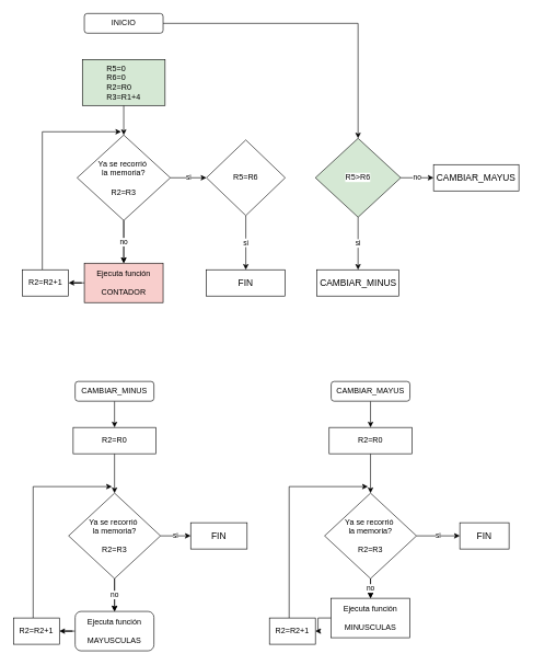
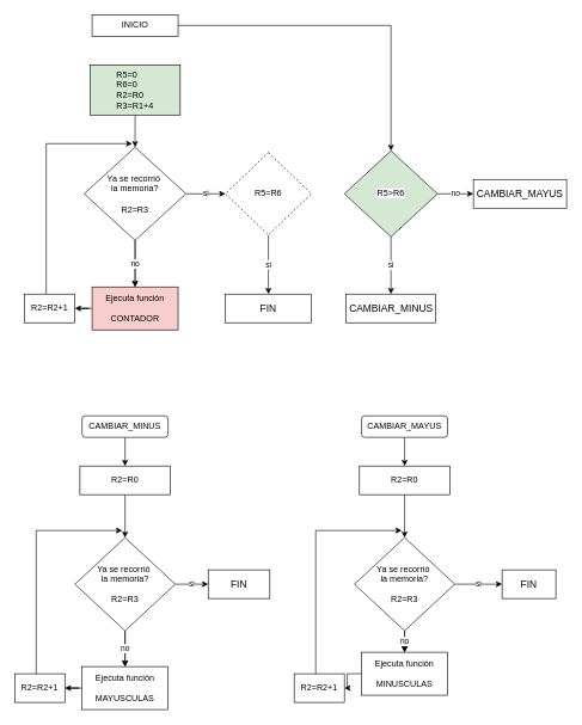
  <mxCell id="0" />
  <mxCell id="1" parent="0" />
  <mxCell id="2" style="edgeStyle=orthogonalEdgeStyle;rounded=0;orthogonalLoop=1;jettySize=auto;html=1;" edge="1" parent="1" source="3" target="19"><mxGeometry relative="1" as="geometry" /></mxCell>
- <mxCell id="3" value="INICIO" style="rounded=1;whiteSpace=wrap;html=1;" vertex="1" parent="1"><mxGeometry x="128" y="20" width="120" height="30" as="geometry" /></mxCell>
+ <mxCell id="3" value="INICIO" style="whiteSpace=wrap;html=1;rounded=0;" vertex="1" parent="1"><mxGeometry x="128" y="20" width="120" height="30" as="geometry" /></mxCell>
  <mxCell id="4" style="edgeStyle=orthogonalEdgeStyle;rounded=0;orthogonalLoop=1;jettySize=auto;html=1;" edge="1" parent="1" source="5" target="9"><mxGeometry relative="1" as="geometry" /></mxCell>
  <mxCell id="5" value="&lt;div style=&quot;text-align: justify&quot;&gt;&lt;span&gt;R5=0&lt;/span&gt;&lt;/div&gt;&lt;div style=&quot;text-align: justify&quot;&gt;&lt;span&gt;R6=0&lt;/span&gt;&lt;/div&gt;&lt;div style=&quot;text-align: justify&quot;&gt;&lt;span&gt;R2=R0&lt;/span&gt;&lt;/div&gt;&lt;div style=&quot;text-align: justify&quot;&gt;&lt;span&gt;R3=R1+4&lt;/span&gt;&lt;/div&gt;" style="rounded=0;whiteSpace=wrap;html=1;align=center;fillColor=#d5e8d4;" vertex="1" parent="1"><mxGeometry x="125" y="90" width="126" height="70" as="geometry" /></mxCell>
  <mxCell id="6" style="edgeStyle=orthogonalEdgeStyle;rounded=0;orthogonalLoop=1;jettySize=auto;html=1;" edge="1" parent="1" source="9" target="11"><mxGeometry relative="1" as="geometry" /></mxCell>
  <mxCell id="7" value="no" style="edgeStyle=orthogonalEdgeStyle;rounded=0;orthogonalLoop=1;jettySize=auto;html=1;" edge="1" parent="1" source="9" target="11"><mxGeometry relative="1" as="geometry" /></mxCell>
  <mxCell id="8" value="si" style="edgeStyle=orthogonalEdgeStyle;rounded=0;orthogonalLoop=1;jettySize=auto;html=1;entryX=0;entryY=0.5;entryDx=0;entryDy=0;" edge="1" parent="1" source="9" target="15"><mxGeometry relative="1" as="geometry" /></mxCell>
  <mxCell id="9" value="Ya se recorrió&amp;nbsp;&lt;br&gt;la memoria?&lt;br&gt;&lt;br&gt;R2=R3" style="rhombus;whiteSpace=wrap;html=1;" vertex="1" parent="1"><mxGeometry x="117" y="205" width="142" height="130" as="geometry" /></mxCell>
  <mxCell id="10" style="edgeStyle=orthogonalEdgeStyle;rounded=0;orthogonalLoop=1;jettySize=auto;html=1;" edge="1" parent="1" source="11" target="13"><mxGeometry relative="1" as="geometry" /></mxCell>
  <mxCell id="11" value="Ejecuta función&lt;br&gt;&lt;br&gt;CONTADOR" style="rounded=0;whiteSpace=wrap;html=1;fillColor=#f8cecc;" vertex="1" parent="1"><mxGeometry x="128" y="400" width="120" height="60" as="geometry" /></mxCell>
  <mxCell id="12" style="edgeStyle=orthogonalEdgeStyle;rounded=0;orthogonalLoop=1;jettySize=auto;html=1;" edge="1" parent="1" source="13"><mxGeometry relative="1" as="geometry"><mxPoint x="184" y="200" as="targetPoint" /><Array as="points"><mxPoint x="64" y="200" /></Array></mxGeometry></mxCell>
  <mxCell id="13" value="R2=R2+1" style="rounded=0;whiteSpace=wrap;html=1;" vertex="1" parent="1"><mxGeometry x="34" y="410" width="70" height="40" as="geometry" /></mxCell>
  <mxCell id="14" value="si" style="edgeStyle=orthogonalEdgeStyle;rounded=0;orthogonalLoop=1;jettySize=auto;html=1;entryX=0.5;entryY=0;entryDx=0;entryDy=0;" edge="1" parent="1" source="15" target="16"><mxGeometry relative="1" as="geometry" /></mxCell>
- <mxCell id="15" value="R5=R6" style="rhombus;whiteSpace=wrap;html=1;" vertex="1" parent="1"><mxGeometry x="314" y="212.5" width="120" height="115" as="geometry" /></mxCell>
+ <mxCell id="15" value="R5=R6" style="rhombus;whiteSpace=wrap;html=1;dashed=1;" vertex="1" parent="1"><mxGeometry x="314" y="212.5" width="120" height="115" as="geometry" /></mxCell>
  <mxCell id="16" value="&lt;font style=&quot;font-size: 14px&quot;&gt;FIN&lt;/font&gt;" style="rounded=0;whiteSpace=wrap;html=1;" vertex="1" parent="1"><mxGeometry x="314" y="410" width="120" height="40" as="geometry" /></mxCell>
  <mxCell id="17" value="si" style="edgeStyle=orthogonalEdgeStyle;rounded=0;orthogonalLoop=1;jettySize=auto;html=1;" edge="1" parent="1" source="19" target="20"><mxGeometry relative="1" as="geometry" /></mxCell>
  <mxCell id="18" value="no" style="edgeStyle=orthogonalEdgeStyle;rounded=0;orthogonalLoop=1;jettySize=auto;html=1;entryX=0;entryY=0.5;entryDx=0;entryDy=0;" edge="1" parent="1" source="19" target="21"><mxGeometry relative="1" as="geometry" /></mxCell>
  <mxCell id="19" value="&lt;font style=&quot;font-size: 12px ; background-color: rgb(255 , 255 , 255)&quot;&gt;R5&amp;gt;R6&lt;/font&gt;" style="rhombus;whiteSpace=wrap;html=1;fillColor=#d5e8d4;" vertex="1" parent="1"><mxGeometry x="480" y="210" width="130" height="120" as="geometry" /></mxCell>
  <mxCell id="20" value="&lt;span style=&quot;font-size: 14px&quot;&gt;CAMBIAR_MINUS&lt;/span&gt;" style="rounded=0;whiteSpace=wrap;html=1;" vertex="1" parent="1"><mxGeometry x="482.5" y="410" width="125" height="40" as="geometry" /></mxCell>
  <mxCell id="21" value="&lt;span style=&quot;font-size: 14px&quot;&gt;CAMBIAR_MAYUS&lt;/span&gt;" style="rounded=0;whiteSpace=wrap;html=1;" vertex="1" parent="1"><mxGeometry x="660" y="250" width="130" height="40" as="geometry" /></mxCell>
  <mxCell id="22" style="edgeStyle=orthogonalEdgeStyle;rounded=0;orthogonalLoop=1;jettySize=auto;html=1;" edge="1" parent="1" source="23" target="25"><mxGeometry relative="1" as="geometry" /></mxCell>
  <mxCell id="23" value="CAMBIAR_MINUS" style="rounded=1;whiteSpace=wrap;html=1;" vertex="1" parent="1"><mxGeometry x="114" y="580" width="120" height="30" as="geometry" /></mxCell>
  <mxCell id="24" style="edgeStyle=orthogonalEdgeStyle;rounded=0;orthogonalLoop=1;jettySize=auto;html=1;" edge="1" parent="1" source="25" target="29"><mxGeometry relative="1" as="geometry" /></mxCell>
  <mxCell id="25" value="&lt;div style=&quot;text-align: justify&quot;&gt;&lt;br&gt;&lt;/div&gt;&lt;div style=&quot;text-align: justify&quot;&gt;&lt;span&gt;R2=R0&lt;/span&gt;&lt;/div&gt;&lt;div style=&quot;text-align: justify&quot;&gt;&lt;br&gt;&lt;/div&gt;" style="rounded=0;whiteSpace=wrap;html=1;align=center;" vertex="1" parent="1"><mxGeometry x="111" y="650" width="126" height="40" as="geometry" /></mxCell>
  <mxCell id="26" style="edgeStyle=orthogonalEdgeStyle;rounded=0;orthogonalLoop=1;jettySize=auto;html=1;" edge="1" parent="1" source="29" target="31"><mxGeometry relative="1" as="geometry" /></mxCell>
  <mxCell id="27" value="no" style="edgeStyle=orthogonalEdgeStyle;rounded=0;orthogonalLoop=1;jettySize=auto;html=1;" edge="1" parent="1" source="29" target="31"><mxGeometry relative="1" as="geometry" /></mxCell>
  <mxCell id="28" value="si" style="edgeStyle=orthogonalEdgeStyle;rounded=0;orthogonalLoop=1;jettySize=auto;html=1;" edge="1" parent="1" source="29" target="46"><mxGeometry relative="1" as="geometry" /></mxCell>
  <mxCell id="29" value="Ya se recorrió&amp;nbsp;&lt;br&gt;la memoria?&lt;br&gt;&lt;br&gt;R2=R3" style="rhombus;whiteSpace=wrap;html=1;" vertex="1" parent="1"><mxGeometry x="104" y="750" width="140" height="130" as="geometry" /></mxCell>
  <mxCell id="30" style="edgeStyle=orthogonalEdgeStyle;rounded=0;orthogonalLoop=1;jettySize=auto;html=1;" edge="1" parent="1" source="31" target="33"><mxGeometry relative="1" as="geometry" /></mxCell>
- <mxCell id="31" value="Ejecuta función&lt;br&gt;&lt;br&gt;MAYUSCULAS" style="whiteSpace=wrap;html=1;rounded=1;" vertex="1" parent="1"><mxGeometry x="114" y="930" width="120" height="60" as="geometry" /></mxCell>
+ <mxCell id="31" value="Ejecuta función&lt;br&gt;&lt;br&gt;MAYUSCULAS" style="rounded=0;whiteSpace=wrap;html=1;" vertex="1" parent="1"><mxGeometry x="114" y="930" width="120" height="60" as="geometry" /></mxCell>
  <mxCell id="32" style="edgeStyle=orthogonalEdgeStyle;rounded=0;orthogonalLoop=1;jettySize=auto;html=1;" edge="1" parent="1" source="33"><mxGeometry relative="1" as="geometry"><mxPoint x="170" y="740" as="targetPoint" /><Array as="points"><mxPoint x="50" y="740" /></Array></mxGeometry></mxCell>
  <mxCell id="33" value="R2=R2+1" style="rounded=0;whiteSpace=wrap;html=1;" vertex="1" parent="1"><mxGeometry x="20" y="940" width="70" height="40" as="geometry" /></mxCell>
  <mxCell id="34" style="edgeStyle=orthogonalEdgeStyle;rounded=0;orthogonalLoop=1;jettySize=auto;html=1;" edge="1" parent="1" source="35" target="37"><mxGeometry relative="1" as="geometry" /></mxCell>
  <mxCell id="35" value="CAMBIAR_MAYUS" style="rounded=1;whiteSpace=wrap;html=1;" vertex="1" parent="1"><mxGeometry x="504" y="580" width="120" height="30" as="geometry" /></mxCell>
  <mxCell id="36" style="edgeStyle=orthogonalEdgeStyle;rounded=0;orthogonalLoop=1;jettySize=auto;html=1;" edge="1" parent="1" source="37" target="41"><mxGeometry relative="1" as="geometry" /></mxCell>
  <mxCell id="37" value="&lt;div style=&quot;text-align: justify&quot;&gt;&lt;br&gt;&lt;/div&gt;&lt;div style=&quot;text-align: justify&quot;&gt;&lt;span&gt;R2=R0&lt;/span&gt;&lt;/div&gt;&lt;div style=&quot;text-align: justify&quot;&gt;&lt;br&gt;&lt;/div&gt;" style="rounded=0;whiteSpace=wrap;html=1;align=center;" vertex="1" parent="1"><mxGeometry x="501" y="650" width="126" height="40" as="geometry" /></mxCell>
  <mxCell id="38" style="edgeStyle=orthogonalEdgeStyle;rounded=0;orthogonalLoop=1;jettySize=auto;html=1;" edge="1" parent="1" source="41" target="43"><mxGeometry relative="1" as="geometry" /></mxCell>
  <mxCell id="39" value="no" style="edgeStyle=orthogonalEdgeStyle;rounded=0;orthogonalLoop=1;jettySize=auto;html=1;" edge="1" parent="1" source="41" target="43"><mxGeometry relative="1" as="geometry" /></mxCell>
  <mxCell id="40" value="si" style="edgeStyle=orthogonalEdgeStyle;rounded=0;orthogonalLoop=1;jettySize=auto;html=1;entryX=0;entryY=0.5;entryDx=0;entryDy=0;" edge="1" parent="1" source="41" target="47"><mxGeometry relative="1" as="geometry" /></mxCell>
  <mxCell id="41" value="Ya se recorrió&amp;nbsp;&lt;br&gt;la memoria?&lt;br&gt;&lt;br&gt;R2=R3" style="rhombus;whiteSpace=wrap;html=1;" vertex="1" parent="1"><mxGeometry x="494" y="750" width="140" height="130" as="geometry" /></mxCell>
  <mxCell id="42" style="edgeStyle=orthogonalEdgeStyle;rounded=0;orthogonalLoop=1;jettySize=auto;html=1;" edge="1" parent="1" source="43" target="45"><mxGeometry relative="1" as="geometry" /></mxCell>
  <mxCell id="43" value="Ejecuta función&lt;br&gt;&lt;br&gt;MINUSCULAS" style="rounded=0;whiteSpace=wrap;html=1;" vertex="1" parent="1"><mxGeometry x="504" y="910" width="120" height="60" as="geometry" /></mxCell>
  <mxCell id="44" style="edgeStyle=orthogonalEdgeStyle;rounded=0;orthogonalLoop=1;jettySize=auto;html=1;" edge="1" parent="1" source="45"><mxGeometry relative="1" as="geometry"><mxPoint x="560" y="740" as="targetPoint" /><Array as="points"><mxPoint x="440" y="740" /></Array></mxGeometry></mxCell>
  <mxCell id="45" value="R2=R2+1" style="rounded=0;whiteSpace=wrap;html=1;" vertex="1" parent="1"><mxGeometry x="410" y="940" width="70" height="40" as="geometry" /></mxCell>
  <mxCell id="46" value="&lt;font style=&quot;font-size: 14px&quot;&gt;FIN&lt;/font&gt;" style="rounded=0;whiteSpace=wrap;html=1;" vertex="1" parent="1"><mxGeometry x="290" y="795" width="86" height="40" as="geometry" /></mxCell>
  <mxCell id="47" value="&lt;font style=&quot;font-size: 14px&quot;&gt;FIN&lt;/font&gt;" style="rounded=0;whiteSpace=wrap;html=1;" vertex="1" parent="1"><mxGeometry x="700" y="795" width="75" height="40" as="geometry" /></mxCell>
